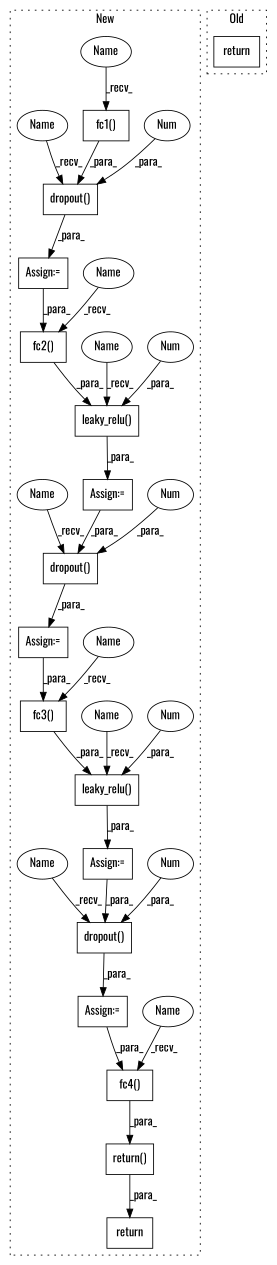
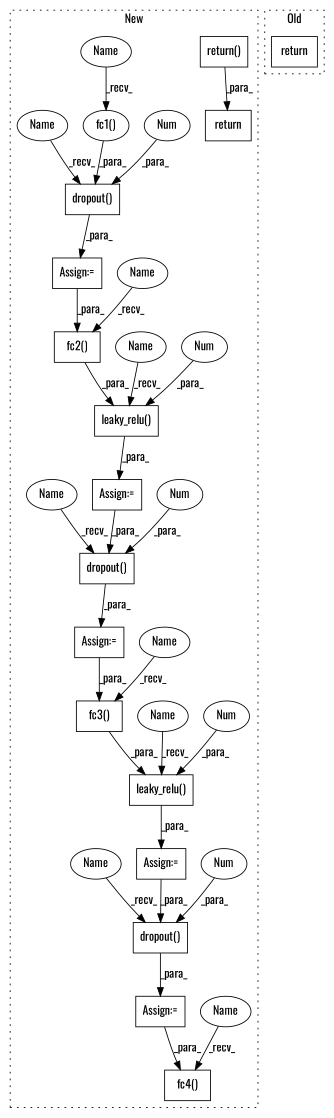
  digraph {
    fontname=Oswald
    node [a=75 fontname=Oswald l=3 shape=box]
    edge [fontname=Oswald]
    n1 [l="10,1" label="dropout()" s="1471,1487"]
    n2 [a=93 l=7 label=return s=1570]
    n3 [a=68 label="Assign:=" s=1468]
    n4 [a=68 label="Assign:=" s=1498]
    n5 [a=68 label="Assign:=" s=1395]
    n6 [a=68 label="Assign:=" s=1425]
    n7 [l="10,1" label="dropout()" s="1544,1560"]
    n8 [a=68 label="Assign:=" s=1541]
    n9 [l="13,1" label="leaky_relu()" s="1428,1457"]
    n10 [l="9,1" label="fc4()" s="1591,1601"]
    n11 [l="9,1" label="fc3()" s="1514,1524"]
    n12 [l="13,1" label="leaky_relu()" s="1501,1530"]
    n13 [l="10,1" label="dropout()" s="1398,1414"]
    n14 [l="14,1" label="return()" s="1577,1602"]
    n15 [a=76 label=Num s=1557 shape=ellipse]
    n16 [a=76 label=Num s=1484 shape=ellipse]
    n17 [a=76 label=Num s=1527 shape=ellipse]
    n18 [a=76 label=Num s=1411 shape=ellipse]
    n19 [a=76 label=Num s=1454 shape=ellipse]
    n20 [l="9,1" label="fc2()" s="1441,1451"]
-   n21 [l="9,1" label="fc1()" s="1368,1378"]
+   n21 [l="9,1" label="fc1()" s="1368,1378" shape=ellipse]
    n22 [a=87 l=4 label=Name s=1441 shape=ellipse]
    n23 [a=87 l=4 label=Name s=1368 shape=ellipse]
    n24 [a=87 l=4 label=Name s=1591 shape=ellipse]
    n25 [a=87 l=4 label=Name s=1514 shape=ellipse]
    n26 [a=87 l=1 label=Name s=1428 shape=ellipse]
    n27 [a=87 l=1 label=Name s=1501 shape=ellipse]
    n28 [a=87 l=1 label=Name s=1398 shape=ellipse]
    n29 [a=87 l=1 label=Name s=1471 shape=ellipse]
    n30 [a=87 l=1 label=Name s=1544 shape=ellipse]
    n31 [a=93 l=7 label=return s=1352]
    subgraph cluster_1 {
      label=New
      style=dotted
      n1
      n2
      n3
      n4
      n5
      n6
      n7
      n8
      n9
      n10
      n11
      n12
      n13
      n14
      n15
      n16
      n17
      n18
      n19
      n20
      n21
      n22
      n23
      n24
      n25
      n26
      n27
      n28
      n29
      n30
    }
    subgraph cluster_2 {
      label=Old
      style=dotted
      n31
    }
    n1 -> n3 [label=_para_]
    n3 -> n11 [label=_para_]
    n4 -> n7 [label=_para_]
    n5 -> n20 [label=_para_]
    n6 -> n1 [label=_para_]
    n7 -> n8 [label=_para_]
    n8 -> n10 [label=_para_]
    n9 -> n6 [label=_para_]
-   n10 -> n14 [label=_para_]
    n11 -> n12 [label=_para_]
    n12 -> n4 [label=_para_]
    n13 -> n5 [label=_para_]
    n14 -> n2 [label=_para_]
    n15 -> n7 [label=_para_]
    n16 -> n1 [label=_para_]
    n17 -> n12 [label=_para_]
    n18 -> n13 [label=_para_]
    n19 -> n9 [label=_para_]
    n20 -> n9 [label=_para_]
    n21 -> n13 [label=_para_]
    n22 -> n20 [label=_recv_]
    n23 -> n21 [label=_recv_]
    n24 -> n10 [label=_recv_]
    n25 -> n11 [label=_recv_]
    n26 -> n9 [label=_recv_]
    n27 -> n12 [label=_recv_]
    n28 -> n13 [label=_recv_]
    n29 -> n1 [label=_recv_]
    n30 -> n7 [label=_recv_]
  }
